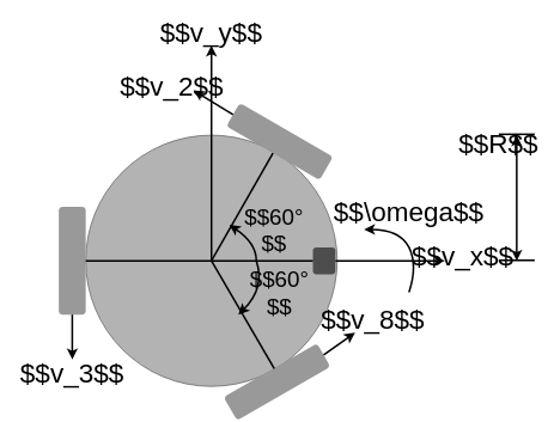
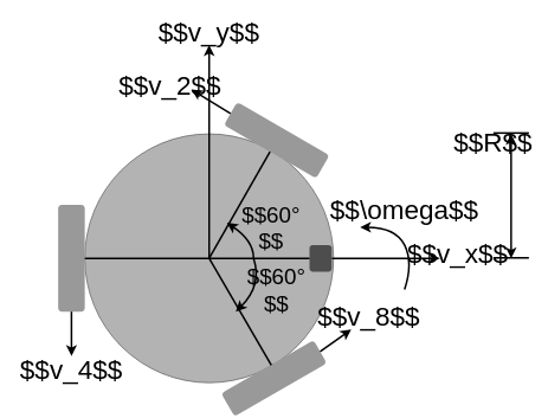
  <mxCell id="0" />
  <mxCell id="1" parent="0" />
  <mxCell id="2" value="" style="ellipse;whiteSpace=wrap;html=1;aspect=fixed;fillColor=#B3B3B3;fontColor=#333333;strokeColor=#666666;" parent="1" vertex="1"><mxGeometry x="95" y="150" width="280" height="280" as="geometry" /></mxCell>
  <mxCell id="3" value="" style="rounded=1;whiteSpace=wrap;html=1;fillColor=#999999;fontColor=#333333;strokeColor=none;rotation=30;" parent="1" vertex="1"><mxGeometry x="251" y="142" width="120" height="30" as="geometry" /></mxCell>
  <mxCell id="4" value="" style="rounded=1;whiteSpace=wrap;html=1;fillColor=#999999;fontColor=#333333;strokeColor=none;rotation=90;" parent="1" vertex="1"><mxGeometry x="20" y="275" width="120" height="30" as="geometry" /></mxCell>
  <mxCell id="5" value="" style="endArrow=classic;html=1;rounded=0;strokeWidth=2;" parent="1" edge="1"><mxGeometry width="50" height="50" relative="1" as="geometry"><mxPoint x="235" y="290" as="sourcePoint" /><mxPoint x="235" y="50" as="targetPoint" /></mxGeometry></mxCell>
  <mxCell id="6" value="" style="endArrow=classic;html=1;rounded=0;strokeWidth=2;startArrow=none;" parent="1" source="23" edge="1"><mxGeometry width="50" height="50" relative="1" as="geometry"><mxPoint x="235" y="290" as="sourcePoint" /><mxPoint x="495" y="290" as="targetPoint" /></mxGeometry></mxCell>
  <mxCell id="7" value="$$v_x$$" style="text;html=1;strokeColor=none;fillColor=none;align=center;verticalAlign=middle;whiteSpace=wrap;rounded=0;fontSize=30;" parent="1" vertex="1"><mxGeometry x="485" y="270" width="60" height="30" as="geometry" /></mxCell>
  <mxCell id="8" value="$$v_y$$" style="text;html=1;strokeColor=none;fillColor=none;align=center;verticalAlign=middle;whiteSpace=wrap;rounded=0;fontSize=30;" parent="1" vertex="1"><mxGeometry x="205" y="20" width="60" height="30" as="geometry" /></mxCell>
  <mxCell id="9" value="" style="curved=1;endArrow=classic;html=1;rounded=0;strokeWidth=2;fontSize=30;" parent="1" edge="1"><mxGeometry width="50" height="50" relative="1" as="geometry"><mxPoint x="455" y="325" as="sourcePoint" /><mxPoint x="405" y="255" as="targetPoint" /><Array as="points"><mxPoint x="465" y="295" /><mxPoint x="445" y="255" /></Array></mxGeometry></mxCell>
  <mxCell id="10" value="$$\omega$$" style="text;html=1;strokeColor=none;fillColor=none;align=center;verticalAlign=middle;whiteSpace=wrap;rounded=0;fontSize=30;" parent="1" vertex="1"><mxGeometry x="425" y="220" width="60" height="30" as="geometry" /></mxCell>
  <mxCell id="11" value="" style="endArrow=classic;startArrow=classic;html=1;rounded=0;strokeWidth=2;fontSize=30;" parent="1" edge="1"><mxGeometry width="50" height="50" relative="1" as="geometry"><mxPoint x="575" y="290" as="sourcePoint" /><mxPoint x="575" y="150" as="targetPoint" /></mxGeometry></mxCell>
  <mxCell id="12" value="" style="endArrow=none;html=1;rounded=0;strokeWidth=2;fontSize=30;" parent="1" edge="1"><mxGeometry width="50" height="50" relative="1" as="geometry"><mxPoint x="555" y="289.5" as="sourcePoint" /><mxPoint x="595" y="289.5" as="targetPoint" /></mxGeometry></mxCell>
  <mxCell id="13" value="" style="endArrow=none;html=1;rounded=0;strokeWidth=2;fontSize=30;" parent="1" edge="1"><mxGeometry width="50" height="50" relative="1" as="geometry"><mxPoint x="555" y="149" as="sourcePoint" /><mxPoint x="595" y="149" as="targetPoint" /></mxGeometry></mxCell>
  <mxCell id="14" value="$$R$$" style="text;html=1;strokeColor=none;fillColor=none;align=center;verticalAlign=middle;whiteSpace=wrap;rounded=0;fontSize=30;" parent="1" vertex="1"><mxGeometry x="525" y="145" width="60" height="30" as="geometry" /></mxCell>
  <mxCell id="15" value="" style="rounded=1;whiteSpace=wrap;html=1;fillColor=#999999;fontColor=#333333;strokeColor=none;rotation=150;" parent="1" vertex="1"><mxGeometry x="248" y="410" width="120" height="30" as="geometry" /></mxCell>
  <mxCell id="16" value="" style="endArrow=classic;html=1;rounded=0;exitX=0;exitY=0.5;exitDx=0;exitDy=0;strokeWidth=2;" parent="1" source="15" edge="1"><mxGeometry width="50" height="50" relative="1" as="geometry"><mxPoint x="335" y="330" as="sourcePoint" /><mxPoint x="395" y="370" as="targetPoint" /></mxGeometry></mxCell>
  <mxCell id="17" value="" style="endArrow=classic;html=1;rounded=0;strokeWidth=2;exitX=0;exitY=0.5;exitDx=0;exitDy=0;" parent="1" source="3" edge="1"><mxGeometry width="50" height="50" relative="1" as="geometry"><mxPoint x="335" y="330" as="sourcePoint" /><mxPoint x="215" y="100" as="targetPoint" /></mxGeometry></mxCell>
  <mxCell id="18" value="" style="endArrow=classic;html=1;rounded=0;strokeWidth=2;exitX=1;exitY=0.5;exitDx=0;exitDy=0;" parent="1" source="4" edge="1"><mxGeometry width="50" height="50" relative="1" as="geometry"><mxPoint x="335" y="330" as="sourcePoint" /><mxPoint x="80" y="400" as="targetPoint" /><Array as="points" /></mxGeometry></mxCell>
  <mxCell id="19" value="" style="endArrow=none;html=1;rounded=0;strokeWidth=2;entryX=0.75;entryY=0.929;entryDx=0;entryDy=0;entryPerimeter=0;" parent="1" target="2" edge="1"><mxGeometry width="50" height="50" relative="1" as="geometry"><mxPoint x="235" y="290" as="sourcePoint" /><mxPoint x="385" y="280" as="targetPoint" /></mxGeometry></mxCell>
  <mxCell id="20" value="" style="endArrow=none;html=1;rounded=0;strokeWidth=2;entryX=0.5;entryY=0;entryDx=0;entryDy=0;" parent="1" target="4" edge="1"><mxGeometry width="50" height="50" relative="1" as="geometry"><mxPoint x="235" y="290" as="sourcePoint" /><mxPoint x="105" y="290" as="targetPoint" /></mxGeometry></mxCell>
  <mxCell id="21" value="" style="curved=1;endArrow=classic;html=1;rounded=0;strokeWidth=2;" parent="1" edge="1"><mxGeometry width="50" height="50" relative="1" as="geometry"><mxPoint x="285" y="290" as="sourcePoint" /><mxPoint x="255" y="250" as="targetPoint" /><Array as="points"><mxPoint x="285" y="270" /></Array></mxGeometry></mxCell>
  <mxCell id="22" value="" style="curved=1;endArrow=classic;html=1;rounded=0;strokeWidth=2;" parent="1" edge="1"><mxGeometry width="50" height="50" relative="1" as="geometry"><mxPoint x="285" y="290" as="sourcePoint" /><mxPoint x="265" y="350" as="targetPoint" /><Array as="points"><mxPoint x="295" y="320" /></Array></mxGeometry></mxCell>
  <mxCell id="23" value="" style="rounded=1;whiteSpace=wrap;html=1;fillColor=#4D4D4D;fontColor=#333333;strokeColor=none;" parent="1" vertex="1"><mxGeometry x="348" y="275" width="25" height="30" as="geometry" /></mxCell>
  <mxCell id="24" value="" style="endArrow=none;html=1;rounded=0;strokeWidth=2;" parent="1" target="23" edge="1"><mxGeometry width="50" height="50" relative="1" as="geometry"><mxPoint x="235" y="290" as="sourcePoint" /><mxPoint x="495" y="290" as="targetPoint" /></mxGeometry></mxCell>
  <mxCell id="25" value="$$v_8$$" style="text;html=1;strokeColor=none;fillColor=none;align=center;verticalAlign=middle;whiteSpace=wrap;rounded=0;fontSize=30;" parent="1" vertex="1"><mxGeometry x="385" y="340" width="60" height="30" as="geometry" /></mxCell>
  <mxCell id="26" value="$$v_2$$" style="text;html=1;strokeColor=none;fillColor=none;align=center;verticalAlign=middle;whiteSpace=wrap;rounded=0;fontSize=30;" parent="1" vertex="1"><mxGeometry x="161" y="80" width="60" height="30" as="geometry" /></mxCell>
- <mxCell id="27" value="$$v_3$$" style="text;html=1;strokeColor=none;fillColor=none;align=center;verticalAlign=middle;whiteSpace=wrap;rounded=0;fontSize=30;" parent="1" vertex="1"><mxGeometry x="50" y="400" width="60" height="30" as="geometry" /></mxCell>
+ <mxCell id="27" value="$$v_4$$" style="text;html=1;strokeColor=none;fillColor=none;align=center;verticalAlign=middle;whiteSpace=wrap;rounded=0;fontSize=30;" parent="1" vertex="1"><mxGeometry x="50" y="400" width="60" height="30" as="geometry" /></mxCell>
  <mxCell id="28" value="$$60°$$" style="text;html=1;strokeColor=none;fillColor=none;align=center;verticalAlign=middle;whiteSpace=wrap;rounded=0;fontSize=25;" parent="1" vertex="1"><mxGeometry x="275" y="240" width="60" height="30" as="geometry" /></mxCell>
  <mxCell id="29" value="$$60°$$" style="text;html=1;strokeColor=none;fillColor=none;align=center;verticalAlign=middle;whiteSpace=wrap;rounded=0;fontSize=25;" parent="1" vertex="1"><mxGeometry x="281" y="310" width="60" height="30" as="geometry" /></mxCell>
  <mxCell id="30" value="" style="endArrow=none;html=1;rounded=0;entryX=0.5;entryY=1;entryDx=0;entryDy=0;strokeWidth=2;" edge="1" parent="1" target="3"><mxGeometry width="50" height="50" relative="1" as="geometry"><mxPoint x="235" y="290" as="sourcePoint" /><mxPoint x="385" y="360" as="targetPoint" /></mxGeometry></mxCell>
